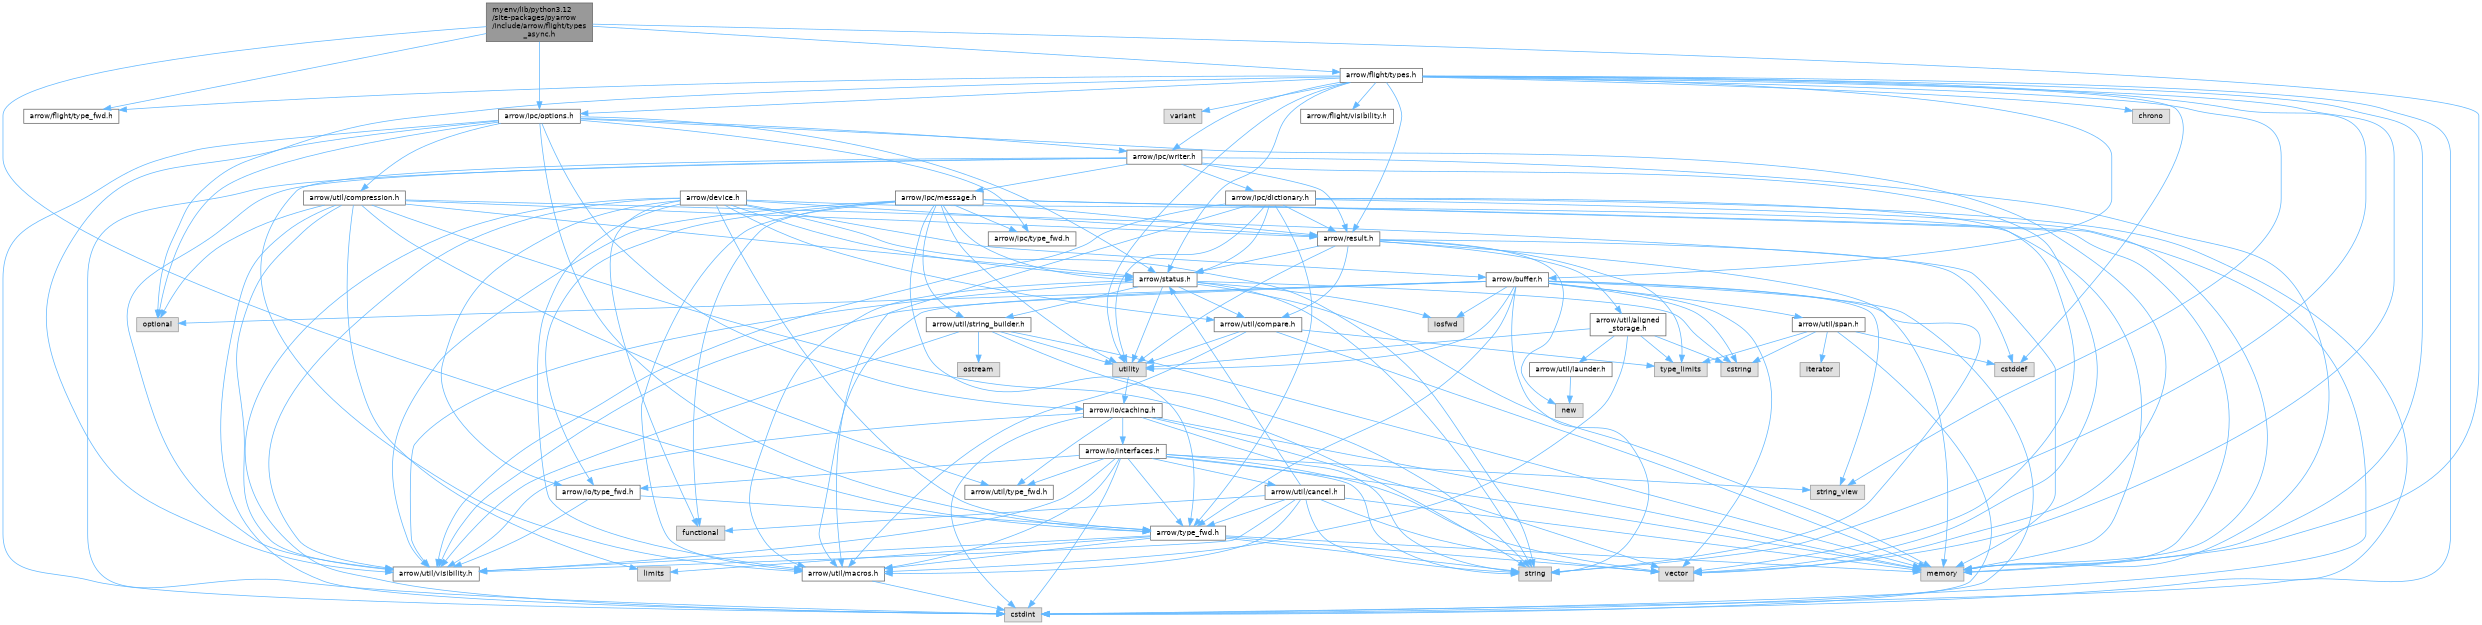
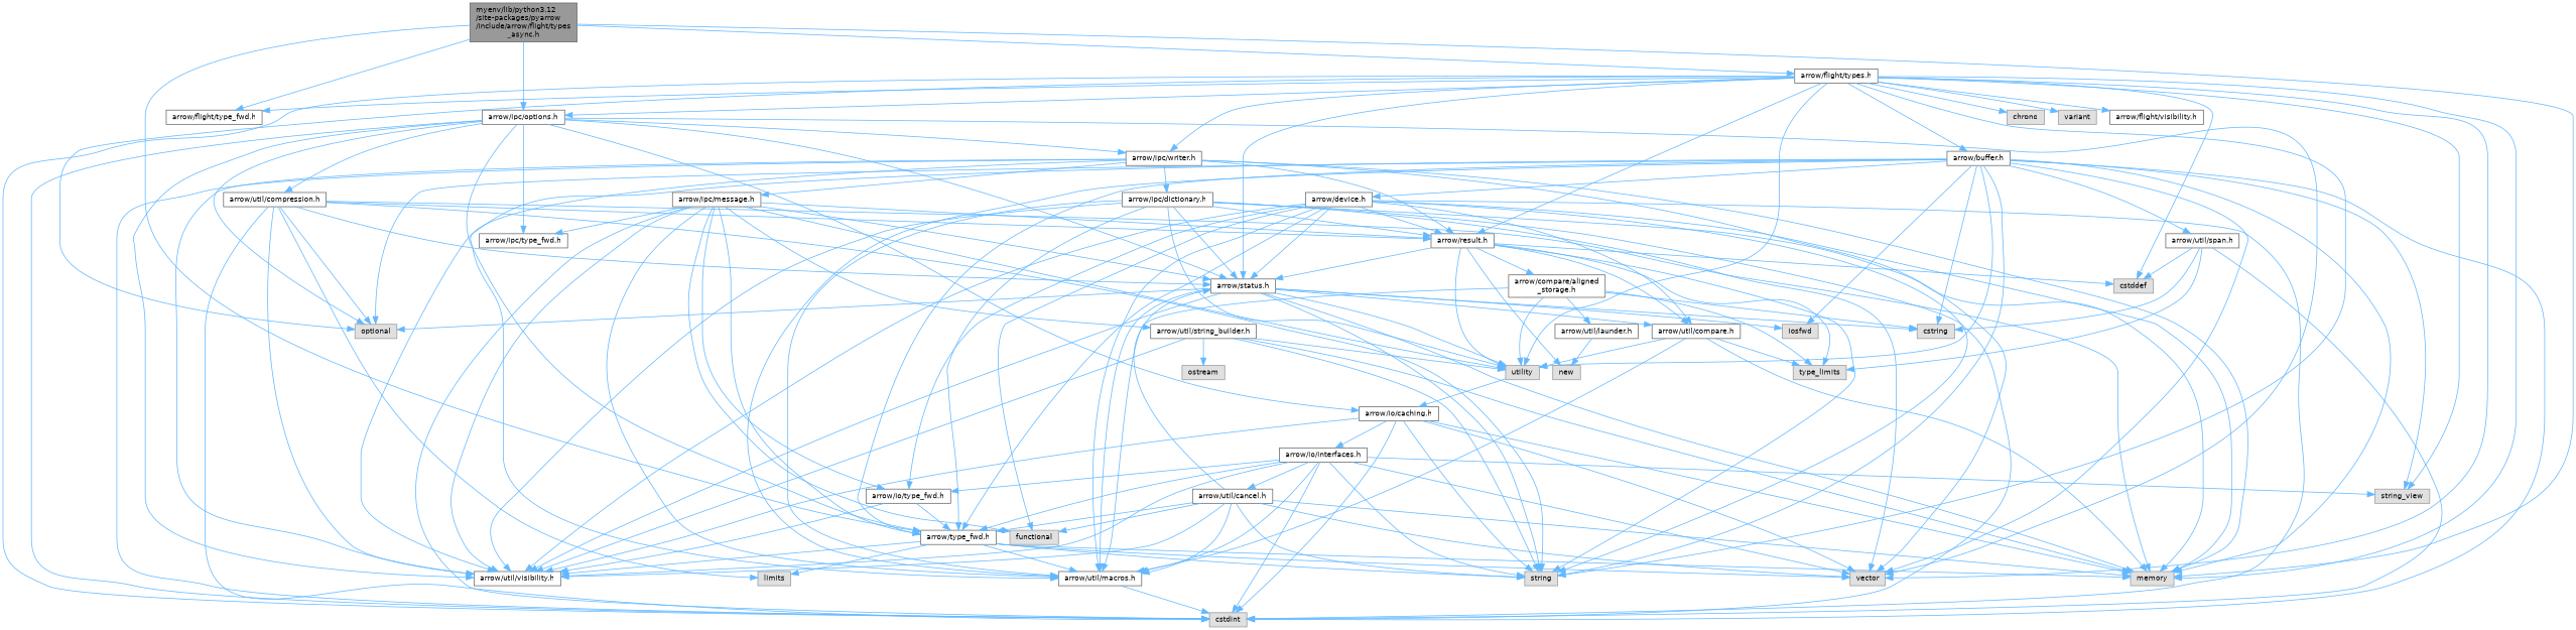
  digraph {
    node [color=grey40 fillcolor=white fontname=Helvetica fontsize=10 shape=box style=filled]
    edge [color=steelblue1 fontname=Helvetica fontsize=10 labelfontname=Helvetica labelfontsize=10 style=solid]
    n1 [color=gray40 fillcolor=grey60 fontcolor=black height=0.2 label="myenv/lib/python3.12\l/site-packages/pyarrow\l/include/arrow/flight/types\l_async.h" width=0.4]
    n2 [color=grey60 fillcolor="#E0E0E0" height=0.2 label=memory width=0.4]
    n3 [height=0.2 label="arrow/flight/type_fwd.h" width=0.4]
    n4 [height=0.2 label="arrow/flight/types.h" width=0.4]
    n5 [height=0.2 label="arrow/type_fwd.h" width=0.4]
    n6 [height=0.2 label="arrow/ipc/options.h" width=0.4]
    n7 [color=grey60 fillcolor="#E0E0E0" height=0.2 label=chrono width=0.4]
    n8 [color=grey60 fillcolor="#E0E0E0" height=0.2 label=cstddef width=0.4]
    n9 [color=grey60 fillcolor="#E0E0E0" height=0.2 label=cstdint width=0.4]
    n10 [color=grey60 fillcolor="#E0E0E0" height=0.2 label=optional width=0.4]
    n11 [color=grey60 fillcolor="#E0E0E0" height=0.2 label=string width=0.4]
    n12 [color=grey60 fillcolor="#E0E0E0" height=0.2 label=string_view width=0.4]
    n13 [color=grey60 fillcolor="#E0E0E0" height=0.2 label=utility width=0.4]
    n14 [color=grey60 fillcolor="#E0E0E0" height=0.2 label=variant width=0.4]
    n15 [color=grey60 fillcolor="#E0E0E0" height=0.2 label=vector width=0.4]
    n16 [height=0.2 label="arrow/buffer.h" width=0.4]
    n17 [height=0.2 label="arrow/result.h" width=0.4]
    n18 [height=0.2 label="arrow/status.h" width=0.4]
    n19 [height=0.2 label="arrow/flight/visibility.h" width=0.4]
    n20 [height=0.2 label="arrow/ipc/writer.h" width=0.4]
    n21 [height=0.2 label="arrow/util/macros.h" width=0.4]
    n22 [height=0.2 label="arrow/util/visibility.h" width=0.4]
    n23 [color=grey60 fillcolor="#E0E0E0" height=0.2 label=limits width=0.4]
    n24 [height=0.2 label="arrow/io/caching.h" width=0.4]
    n25 [height=0.2 label="arrow/ipc/type_fwd.h" width=0.4]
    n26 [height=0.2 label="arrow/util/compression.h" width=0.4]
    n27 [color=grey60 fillcolor="#E0E0E0" height=0.2 label=cstring width=0.4]
    n28 [height=0.2 label="arrow/device.h" width=0.4]
    n29 [height=0.2 label="arrow/util/span.h" width=0.4]
    n30 [color=grey60 fillcolor="#E0E0E0" height=0.2 label=iosfwd width=0.4]
    n31 [height=0.2 label="arrow/util/compare.h" width=0.4]
    n32 [color=grey60 fillcolor="#E0E0E0" height=0.2 label=new width=0.4]
    n33 [color=grey60 fillcolor="#E0E0E0" height=0.2 label=type_limits width=0.4]
-   n34 [height=0.2 label="arrow/util/aligned\l_storage.h" width=0.4]
+   n34 [height=0.2 label="arrow/compare/aligned\l_storage.h" width=0.4]
    n35 [height=0.2 label="arrow/util/string_builder.h" width=0.4]
    n36 [height=0.2 label="arrow/ipc/dictionary.h" width=0.4]
    n37 [height=0.2 label="arrow/ipc/message.h" width=0.4]
    n38 [color=grey60 fillcolor="#E0E0E0" height=0.2 label=functional width=0.4]
    n39 [height=0.2 label="arrow/io/type_fwd.h" width=0.4]
-   n40 [color=grey60 fillcolor="#E0E0E0" height=0.2 label=iterator width=0.4]
    n41 [height=0.2 label="arrow/util/launder.h" width=0.4]
    n42 [color=grey60 fillcolor="#E0E0E0" height=0.2 label=ostream width=0.4]
    n43 [height=0.2 label="arrow/io/interfaces.h" width=0.4]
-   n44 [height=0.2 label="arrow/util/type_fwd.h" width=0.4]
    n45 [height=0.2 label="arrow/util/cancel.h" width=0.4]
    n1 -> n2
    n1 -> n3
    n1 -> n4
    n1 -> n5
    n1 -> n6
    n4 -> n2
    n4 -> n3
    n4 -> n6
    n4 -> n7
    n4 -> n8
    n4 -> n9
    n4 -> n10
    n4 -> n11
    n4 -> n12
    n4 -> n13
    n4 -> n14
    n4 -> n15
    n4 -> n16
    n4 -> n17
    n4 -> n18
    n4 -> n19
    n4 -> n20
    n5 -> n2
    n5 -> n11
    n5 -> n15
    n5 -> n21
    n5 -> n22
    n5 -> n23
    n6 -> n5
    n6 -> n9
    n6 -> n10
    n6 -> n15
    n6 -> n18
    n6 -> n20
    n6 -> n22
    n6 -> n24
    n6 -> n25
    n6 -> n26
    n13 -> n24
    n16 -> n2
    n16 -> n5
    n16 -> n9
    n16 -> n10
    n16 -> n11
    n16 -> n12
    n16 -> n13
    n16 -> n15
    n16 -> n21
    n16 -> n22
    n16 -> n27
-   n28 -> n16
+   n16 -> n28
    n16 -> n29
    n16 -> n30
    n17 -> n8
    n17 -> n11
    n17 -> n13
    n17 -> n18
    n17 -> n31
    n17 -> n32
    n17 -> n33
    n17 -> n34
    n18 -> n2
    n18 -> n11
    n18 -> n13
    n18 -> n21
    n18 -> n22
    n18 -> n27
    n18 -> n30
    n18 -> n31
-   n18 -> n35
+   n18 -> n10
    n20 -> n2
    n20 -> n9
    n20 -> n15
    n20 -> n17
    n20 -> n21
    n20 -> n22
    n20 -> n36
    n20 -> n37
    n21 -> n9
    n24 -> n2
    n24 -> n9
    n24 -> n11
    n24 -> n15
    n24 -> n22
    n24 -> n43
-   n24 -> n44
    n26 -> n2
    n26 -> n9
    n26 -> n10
    n26 -> n11
    n26 -> n17
    n26 -> n18
    n26 -> n22
    n26 -> n23
-   n26 -> n44
    n28 -> n2
    n28 -> n5
    n28 -> n9
    n28 -> n11
    n28 -> n17
    n28 -> n18
    n28 -> n21
    n28 -> n22
    n28 -> n31
    n28 -> n38
    n28 -> n39
    n29 -> n8
    n29 -> n9
    n29 -> n27
    n29 -> n33
-   n29 -> n40
    n31 -> n2
    n31 -> n13
    n31 -> n21
    n31 -> n33
    n34 -> n13
    n34 -> n21
    n34 -> n27
    n34 -> n33
    n34 -> n41
    n35 -> n2
    n35 -> n11
    n35 -> n13
    n35 -> n22
    n35 -> n42
    n36 -> n2
    n36 -> n5
    n36 -> n9
    n36 -> n13
    n36 -> n15
    n36 -> n17
    n36 -> n18
    n36 -> n21
    n36 -> n22
-   n37 -> n2
    n37 -> n5
    n37 -> n9
    n37 -> n13
    n37 -> n17
    n37 -> n18
    n37 -> n21
    n37 -> n22
    n37 -> n25
    n37 -> n35
    n37 -> n38
    n37 -> n39
    n39 -> n5
    n39 -> n22
    n41 -> n32
-   n43 -> n2
    n43 -> n5
    n43 -> n9
    n43 -> n11
    n43 -> n12
    n43 -> n15
    n43 -> n21
    n43 -> n22
    n43 -> n39
-   n43 -> n44
    n43 -> n45
    n45 -> n2
    n45 -> n5
    n45 -> n11
    n45 -> n15
    n45 -> n18
    n45 -> n21
    n45 -> n22
    n45 -> n38
  }
